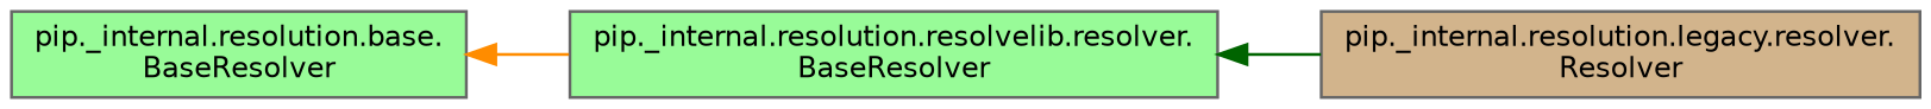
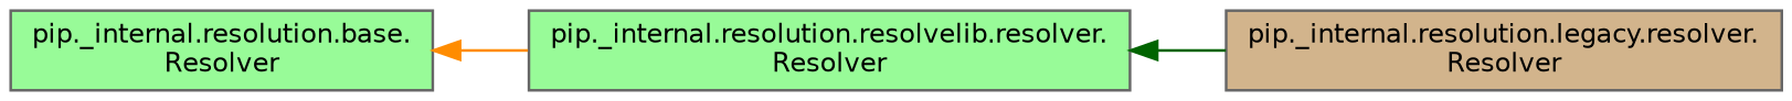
  digraph {
    rankdir=LR
    node [color=grey40 fillcolor=palegreen fontname=Helvetica fontsize=10 shape=box style=filled]
    edge [dir=back fontname=Helvetica fontsize=10 labelfontname=Helvetica labelfontsize=10 style=solid]
-   n1 [height=0.2 label="pip._internal.resolution.base.\lBaseResolver" width=0.4]
-   n2 [height=0.2 label="pip._internal.resolution.resolvelib.resolver.\lBaseResolver" width=0.4]
+   n1 [height=0.2 label="pip._internal.resolution.base.\lResolver" width=0.4]
+   n2 [height=0.2 label="pip._internal.resolution.resolvelib.resolver.\lResolver" width=0.4]
    n3 [fillcolor=tan height=0.2 label="pip._internal.resolution.legacy.resolver.\lResolver" width=0.4]
    n1 -> n2 [color=darkorange]
    n2 -> n3 [color=darkgreen]
  }
